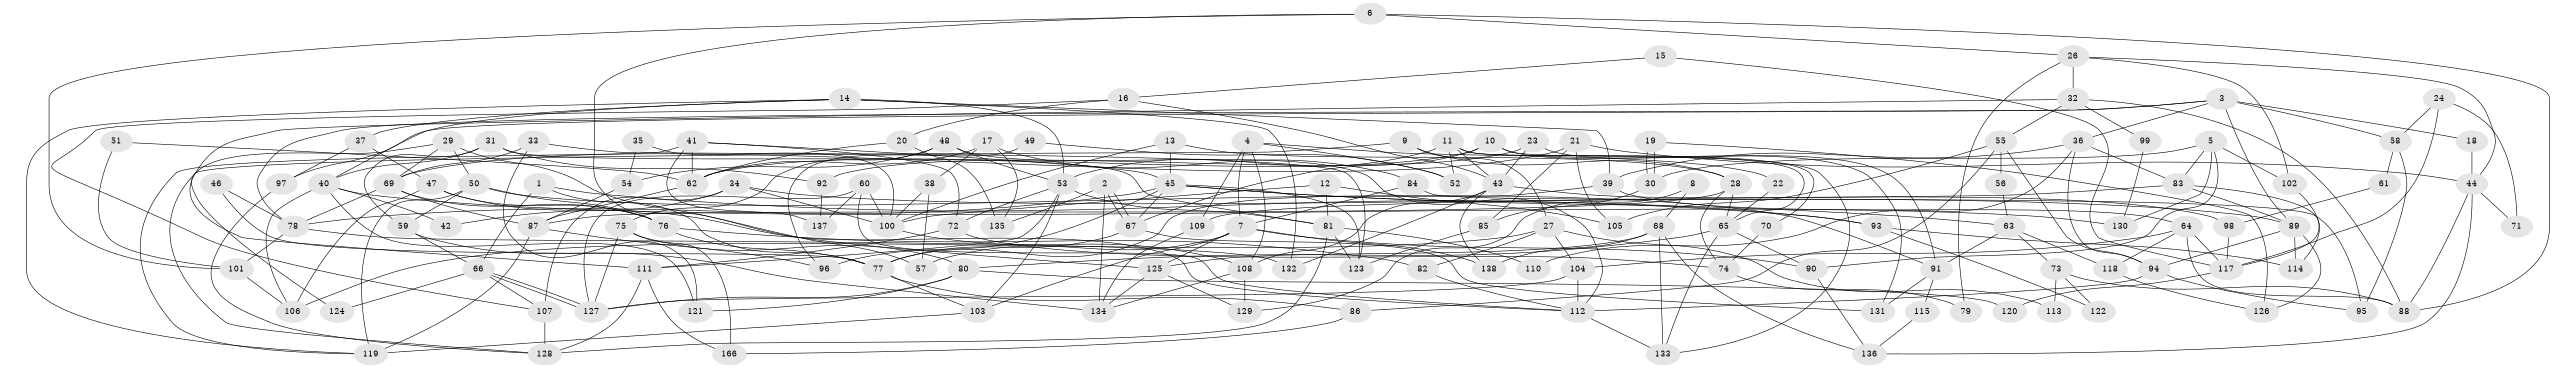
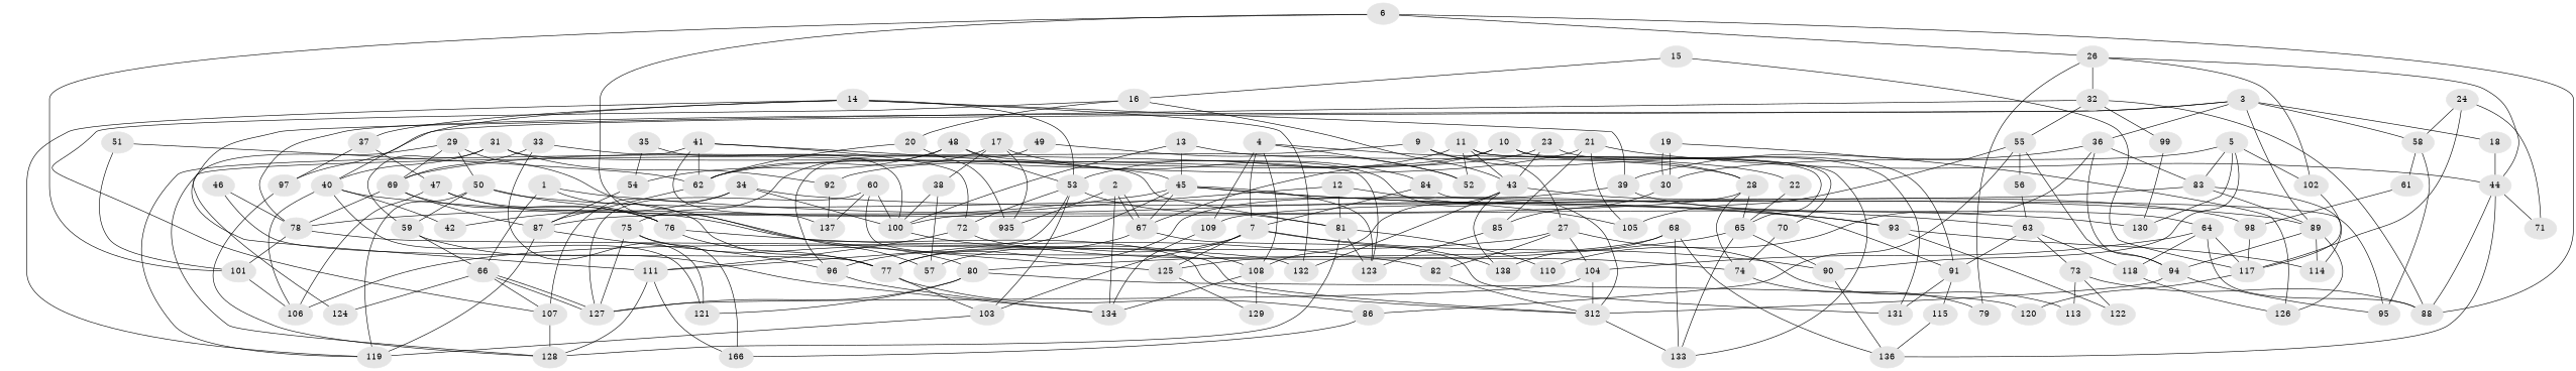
  graph {
    node [color=gray90 style=filled]
    1
    66
    77
    93
    107
    124
    127
    103
    86
    122
    114
    2
    67
    134
-   135
+   135 [label=935]
    131
    3
    18
    36
    58
    78
    89
    97
    44
    83
    39
    94
    110
    61
    95
    101
    132
    126
    128
    4
    7
    22
    52
    108
    109
    90
    57
    125
    138
    65
    129
    5
    30
    102
    130
    85
    136
    117
    6
    26
    88
    79
    32
    106
    119
-   8
    68
    133
    9
    27
    28
    82
    104
    113
    74
    87
    10
    62
    11
    43
    53
    70
    98
    81
    111
    72
    80
    12
    100
    105
    123
    13
    45
    63
    96
    14
    37
    40
    47
    64
    121
    42
    15
    16
    20
    120
    17
    38
    84
    71
    19
    21
    69
    76
    23
    91
    92
    115
    137
    24
    118
    55
    99
-   112
+   112 [label=312]
    29
    50
    59
    31
    56
    n125 [label=166]
    33
    34
    35
    54
    41
    73
    46
    48
    75
    49
    51
    60
    1 -- 66
    1 -- 77
    1 -- 93
    66 -- 107
    66 -- 124
    66 -- 127
    66 -- 127
    77 -- 103
    77 -- 86
    93 -- 122
    93 -- 114
    107 -- 128
    103 -- 119
    86 -- n125
    2 -- 67
    2 -- 67
    2 -- 134
    2 -- 135
    67 -- 77
    67 -- 131
    3 -- 18
    3 -- 36
    3 -- 58
    3 -- 78
    3 -- 89
    3 -- 97
    18 -- 44
    36 -- 83
    36 -- 39
    36 -- 94
    36 -- 110
    58 -- 61
    58 -- 95
    78 -- 101
    78 -- 132
    89 -- 114
    89 -- 94
    89 -- 126
    97 -- 128
    44 -- 136
    44 -- 88
    44 -- 71
    83 -- 114
    83 -- 89
    83 -- 109
    39 -- 77
    39 -- 64
    94 -- 95
    94 -- 112
    61 -- 98
    101 -- 106
    4 -- 7
    4 -- 22
    4 -- 52
    4 -- 108
    4 -- 109
    7 -- 103
    7 -- 90
    7 -- 57
    7 -- 125
    7 -- 138
    22 -- 65
    108 -- 134
    108 -- 129
    109 -- 134
    90 -- 136
    125 -- 129
    65 -- 90
    65 -- 133
    65 -- 80
    5 -- 83
    5 -- 90
    5 -- 30
    5 -- 102
    5 -- 130
    30 -- 85
    102 -- 117
    85 -- 123
    117 -- 120
    6 -- 101
    6 -- 57
    6 -- 26
    6 -- 88
    26 -- 44
    26 -- 102
    26 -- 79
    26 -- 32
    32 -- 88
    32 -- 111
    32 -- 55
    32 -- 99
-   8 -- 129
-   8 -- 68
    68 -- 125
    68 -- 138
    68 -- 136
    68 -- 133
    9 -- 128
    9 -- 27
    9 -- 28
    27 -- 106
    27 -- 82
    27 -- 104
    27 -- 113
    28 -- 65
    28 -- 74
    28 -- 87
    82 -- 112
    104 -- 127
    104 -- 112
    74 -- 79
    87 -- 119
    87 -- 96
    10 -- 67
    10 -- 131
    10 -- 133
    10 -- 62
    62 -- 87
    11 -- 52
    11 -- 65
    11 -- 43
    11 -- 53
    11 -- 70
    43 -- 132
    43 -- 108
    43 -- 138
    43 -- 98
    53 -- 103
    53 -- 81
    53 -- 111
    53 -- 72
    70 -- 74
    98 -- 117
    81 -- 110
    81 -- 128
    81 -- 123
    111 -- 128
    111 -- n125
    72 -- 74
    72 -- 111
    80 -- 127
    80 -- 121
    80 -- 120
    12 -- 81
    12 -- 100
    12 -- 105
    100 -- 108
    13 -- 28
    13 -- 100
    13 -- 45
    45 -- 93
    45 -- 67
    45 -- 78
    45 -- 123
    45 -- 63
    45 -- 96
    63 -- 91
    63 -- 118
    63 -- 73
-   125 -- 134
+   96 -- 134
    14 -- 39
    14 -- 132
    14 -- 119
    14 -- 53
    14 -- 37
    14 -- 40
    37 -- 97
    37 -- 47
    40 -- 130
    40 -- 106
    40 -- 121
    40 -- 42
    47 -- 106
    47 -- 76
    47 -- 112
    64 -- 117
    64 -- 88
    64 -- 104
    64 -- 118
    15 -- 117
    15 -- 16
    16 -- 107
    16 -- 43
    16 -- 20
    20 -- 135
    20 -- 62
    17 -- 135
    17 -- 62
    17 -- 38
    17 -- 84
    38 -- 57
    38 -- 100
    84 -- 95
    84 -- 7
    19 -- 126
    19 -- 30
    19 -- 30
    21 -- 44
    21 -- 85
    21 -- 105
    21 -- 69
    69 -- 78
    69 -- 87
    69 -- 76
    76 -- 77
    76 -- 82
    23 -- 43
    23 -- 91
    23 -- 92
    91 -- 131
    91 -- 115
    92 -- 137
    115 -- 136
    24 -- 58
    24 -- 117
    24 -- 71
    118 -- 126
    55 -- 86
    55 -- 94
    55 -- 105
    55 -- 56
    99 -- 130
    112 -- 133
    29 -- 124
    29 -- 125
    29 -- 69
    29 -- 50
    50 -- 119
    50 -- 76
    50 -- 91
    50 -- 59
    59 -- 66
    59 -- 134
    31 -- 81
    31 -- 40
    31 -- 92
    31 -- 59
    56 -- 63
    33 -- 123
    33 -- 121
    33 -- 69
    34 -- 107
    34 -- 89
    34 -- 100
    34 -- 42
    35 -- 100
    35 -- 54
    54 -- 87
    41 -- 119
    41 -- 62
    41 -- 72
    41 -- 45
    41 -- 137
    73 -- 122
    73 -- 88
    73 -- 113
    46 -- 77
    46 -- 78
    48 -- 53
    48 -- 112
    48 -- 54
    48 -- 75
    75 -- 127
    75 -- 80
    75 -- n125
    49 -- 52
    49 -- 96
    51 -- 101
    51 -- 62
    60 -- 127
    60 -- 100
    60 -- 137
    60 -- 112
  }
